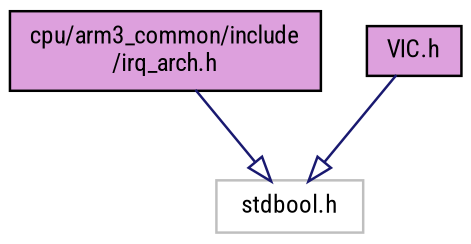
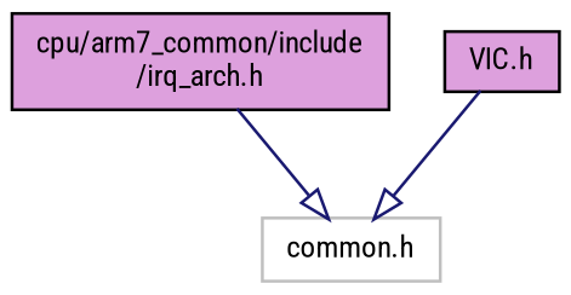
  digraph {
    fontname="Roboto Condensed"
    node [color=black fillcolor=plum fontname="Roboto Condensed" fontsize=10 shape=record style=filled]
    edge [arrowhead=onormal color=midnightblue fontname="Roboto Condensed" fontsize=10 labelfontname=Helvetica labelfontsize=10 style=solid]
-   n1 [fontcolor=black height=0.2 label="cpu/arm3_common/include\l/irq_arch.h" width=0.4]
-   n2 [color=grey75 fillcolor=white height=0.2 label="stdbool.h" width=0.4]
+   n1 [fontcolor=black height=0.2 label="cpu/arm7_common/include\l/irq_arch.h" width=0.4]
+   n2 [color=grey75 fillcolor=white height=0.2 label="common.h" width=0.4]
    n3 [height=0.2 label="VIC.h" width=0.4]
    n1 -> n2
    n3 -> n2
  }
